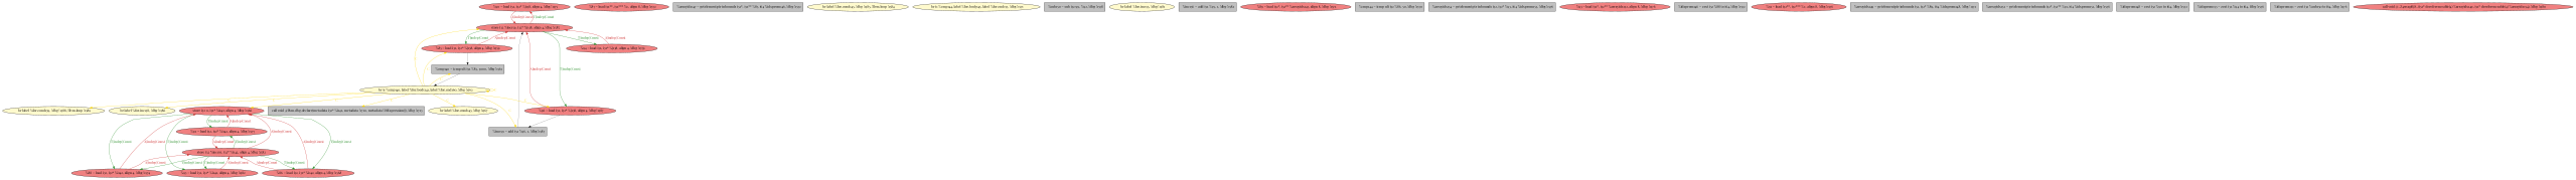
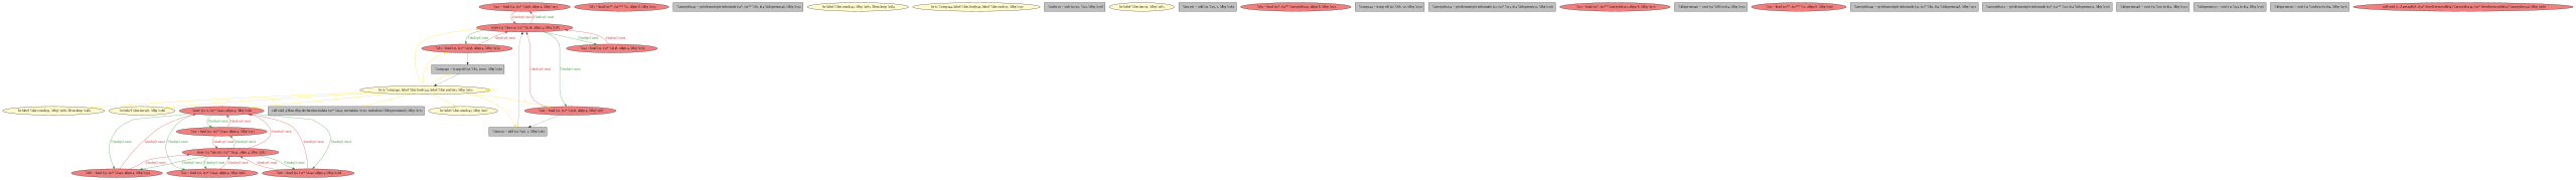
  digraph {
    fontname="Playfair Display"
    node [fillcolor=lightcoral fontname="Playfair Display" shape=ellipse style=filled]
    edge [color=firebrick3 fontcolor=firebrick3 fontname="Playfair Display" penwidth=1.0 style=solid]
    n1 [label="  %90 = load i32, i32* %j138, align 4, !dbg !1575"]
    n2 [label="  store i32 %inc159, i32* %j138, align 4, !dbg !1587"]
    n3 [label="  %85 = load i32, i32* %j138, align 4, !dbg !1559"]
    n4 [label="  %96 = load i32, i32* %j138, align 4, !dbg !1587"]
    n5 [label="  %94 = load i32, i32* %j138, align 4, !dbg !1579"]
    n6 [fillcolor=grey label="  %cmp140 = icmp ult i32 %85, 3000, !dbg !1561" shape=rectangle]
    n7 [fillcolor=grey label="  %inc159 = add i32 %96, 1, !dbg !1587" shape=rectangle]
    n8 [label="  %87 = load i32**, i32*** %c, align 8, !dbg !1572"]
    n9 [fillcolor=lemonchiffon label="  br label %for.cond139, !dbg !1588, !llvm.loop !1589"]
    n10 [fillcolor=grey label="  %arrayidx147 = getelementptr inbounds i32*, i32** %87, i64 %idxprom146, !dbg !1572" shape=rectangle]
    n11 [fillcolor=lemonchiffon label="  br label %for.cond143, !dbg !1583, !llvm.loop !1584"]
    n12 [fillcolor=lemonchiffon label="  br label %for.inc158, !dbg !1586"]
    n13 [fillcolor=grey label="  call void @llvm.dbg.declare(metadata i32* %i142, metadata !1720, metadata !DIExpression()), !dbg !1723" shape=rectangle]
    n14 [fillcolor=lemonchiffon label="  br i1 %cmp144, label %for.body145, label %for.end157, !dbg !1571"]
    n15 [fillcolor=grey label="  %sub150 = sub i32 99, %92, !dbg !1578" shape=rectangle]
-   n16 [fillcolor=lemonchiffon label="  br label %for.inc155, !dbg !1581"]
+   n16 [fillcolor=lemonchiffon label="br label %for.inc155, !dbg !1583"]
    n17 [label="  %92 = load i32, i32* %i142, align 4, !dbg !1577"]
    n18 [label="  store i32 0, i32* %i142, align 4, !dbg !1566"]
    n19 [label="  store i32 %inc156, i32* %i142, align 4, !dbg !1582"]
    n20 [label="  %88 = load i32, i32* %i142, align 4, !dbg !1574"]
    n21 [label="  %86 = load i32, i32* %i142, align 4, !dbg !1568"]
    n22 [label="  %95 = load i32, i32* %i142, align 4, !dbg !1582"]
    n23 [fillcolor=grey label="  %inc156 = add i32 %95, 1, !dbg !1582" shape=rectangle]
    n24 [label="  %89 = load i32*, i32** %arrayidx147, align 8, !dbg !1572"]
    n25 [fillcolor=lemonchiffon label="  br i1 %cmp140, label %for.body141, label %for.end160, !dbg !1562"]
    n26 [fillcolor=lemonchiffon label="  br label %for.cond143, !dbg !1567"]
    n27 [fillcolor=grey label="  %cmp144 = icmp ult i32 %86, 50, !dbg !1570" shape=rectangle]
    n28 [fillcolor=grey label="  %arrayidx154 = getelementptr inbounds i32, i32* %93, i64 %idxprom153, !dbg !1576" shape=rectangle]
    n29 [label="  %93 = load i32*, i32** %arrayidx152, align 8, !dbg !1576"]
    n30 [fillcolor=grey label="  %idxprom146 = zext i32 %88 to i64, !dbg !1572" shape=rectangle]
    n31 [label="  %91 = load i32**, i32*** %c, align 8, !dbg !1576"]
    n32 [fillcolor=grey label="  %arrayidx149 = getelementptr inbounds i32, i32* %89, i64 %idxprom148, !dbg !1572" shape=rectangle]
    n33 [fillcolor=grey label="  %arrayidx152 = getelementptr inbounds i32*, i32** %91, i64 %idxprom151, !dbg !1576" shape=rectangle]
    n34 [fillcolor=grey label="  %idxprom148 = zext i32 %90 to i64, !dbg !1572" shape=rectangle]
    n35 [fillcolor=grey label="  %idxprom153 = zext i32 %94 to i64, !dbg !1576" shape=rectangle]
    n36 [fillcolor=grey label="  %idxprom151 = zext i32 %sub150 to i64, !dbg !1576" shape=rectangle]
    n37 [label="  call void @_Z4swapRjS_(i32* dereferenceable(4) %arrayidx149, i32* dereferenceable(4) %arrayidx154), !dbg !1580"]
    n1 -> n2 [label="A|indep|Const"]
    n2 -> n1 [fontcolor=forestgreen label="T|indep|Const"]
    n2 -> n3 [color=forestgreen fontcolor=forestgreen label="T|indep|Const"]
    n2 -> n4 [color=forestgreen fontcolor=forestgreen label="T|indep|Const"]
    n2 -> n5 [color=forestgreen fontcolor=forestgreen label="T|indep|Const"]
    n3 -> n2 [label="A|indep|Const"]
    n3 -> n6 [color=black fontcolor=black penwidth=0.5]
    n4 -> n2 [label="A|indep|Const"]
    n4 -> n7 [color=black fontcolor=black penwidth=0.5]
    n5 -> n2 [label="A|indep|Const"]
    n6 -> n25 [color=black fontcolor=black penwidth=0.5]
    n7 -> n2 [color=black fontcolor=black penwidth=0.5]
    n17 -> n18 [label="A|indep|Const"]
    n17 -> n19 [label="A|indep|Const"]
    n18 -> n17 [color=forestgreen fontcolor=forestgreen label="T|indep|Const"]
    n18 -> n20 [color=forestgreen fontcolor=forestgreen label="T|indep|Const"]
    n18 -> n21 [color=forestgreen fontcolor=forestgreen label="T|indep|Const"]
    n18 -> n22 [color=forestgreen fontcolor=forestgreen label="T|indep|Const"]
    n19 -> n17 [color=forestgreen fontcolor=forestgreen label="T|indep|Const"]
    n19 -> n18 [label="A|indep|Const"]
    n19 -> n20 [color=forestgreen fontcolor=forestgreen label="T|indep|Const"]
    n19 -> n21 [color=forestgreen fontcolor=forestgreen label="T|indep|Const"]
    n19 -> n22 [color=forestgreen fontcolor=forestgreen label="T|indep|Const"]
    n20 -> n18 [label="A|indep|Const"]
    n20 -> n19 [label="A|indep|Const"]
    n21 -> n18 [label="A|indep|Const"]
    n21 -> n19 [label="A|indep|Const"]
    n22 -> n19 [label="A|indep|Const"]
    n25 -> n2 [color=gold fontcolor=gold label=C]
    n25 -> n3 [color=gold fontcolor=gold label=C]
    n25 -> n4 [color=gold fontcolor=gold label=C]
    n25 -> n6 [color=gold fontcolor=gold label=C]
    n25 -> n7 [color=gold fontcolor=gold label=C]
    n25 -> n9 [color=gold fontcolor=gold label=C]
    n25 -> n12 [color=gold fontcolor=gold label=C]
    n25 -> n13 [color=gold fontcolor=gold label=C]
    n25 -> n18 [color=gold fontcolor=gold label=C]
    n25 -> n25 [color=gold fontcolor=gold label=C]
    n25 -> n26 [color=gold fontcolor=gold label=C]
  }
